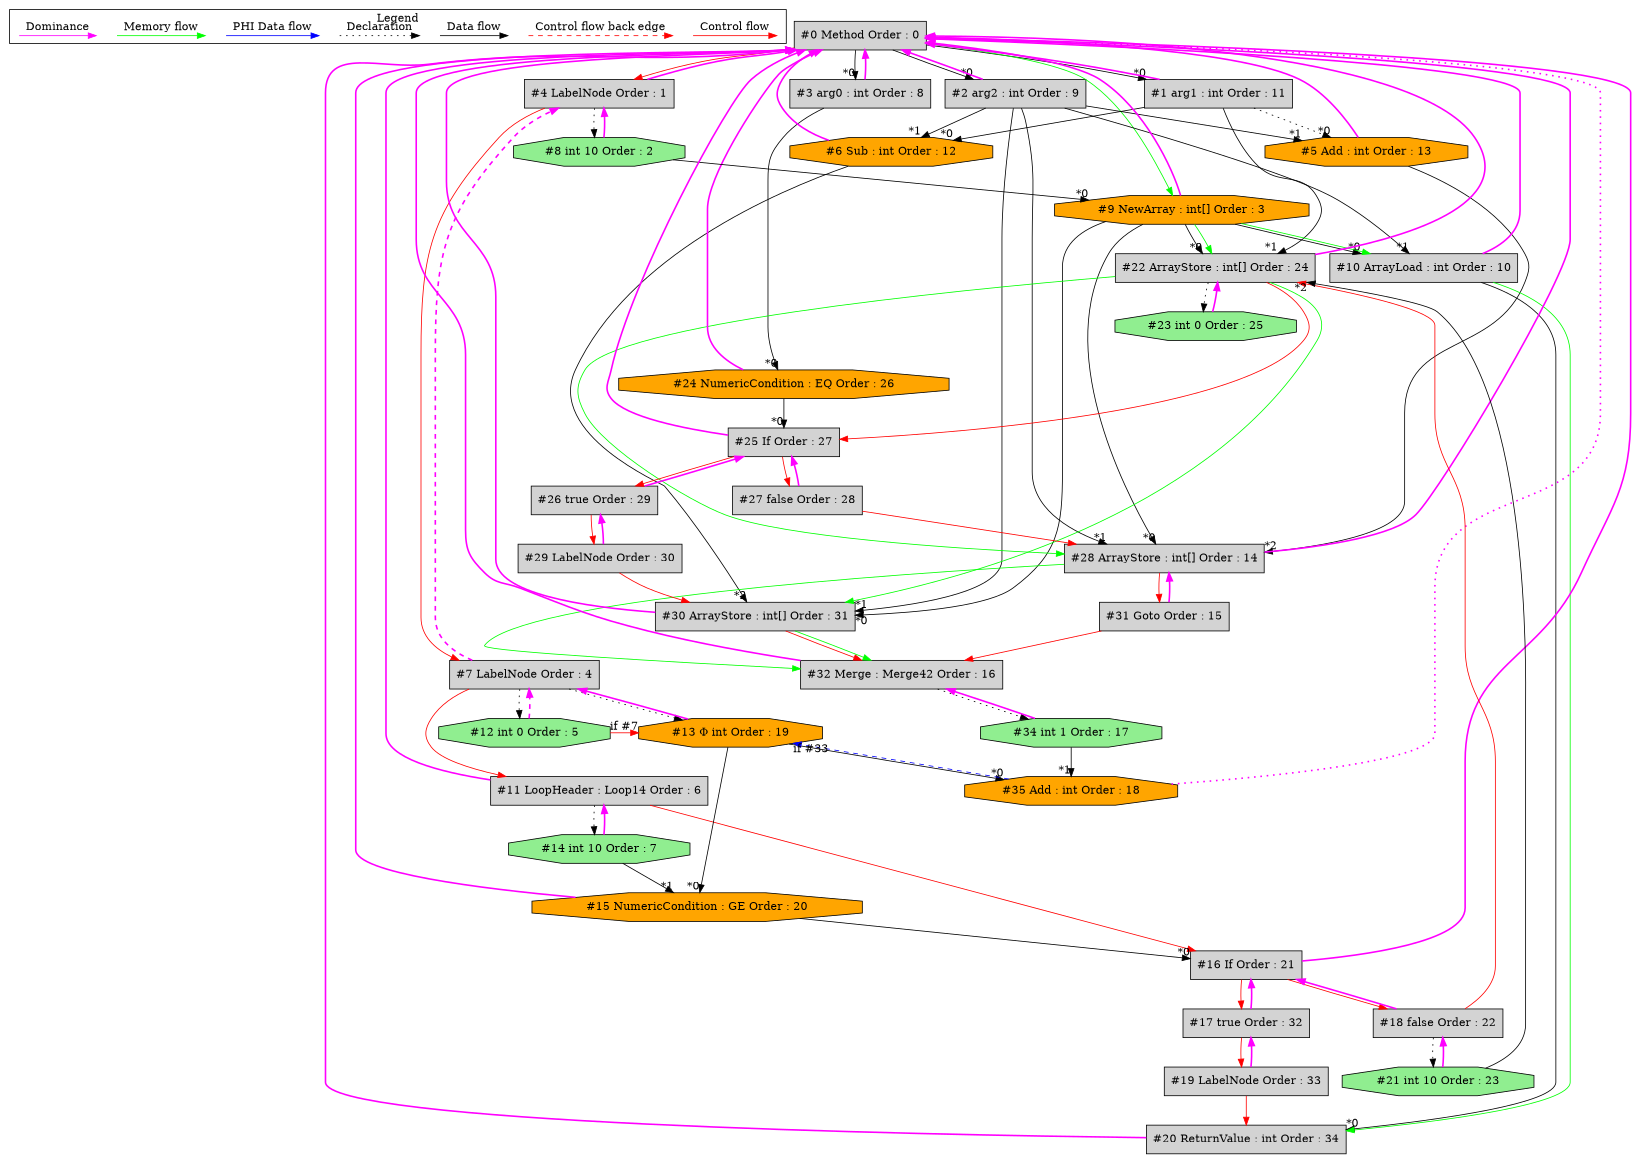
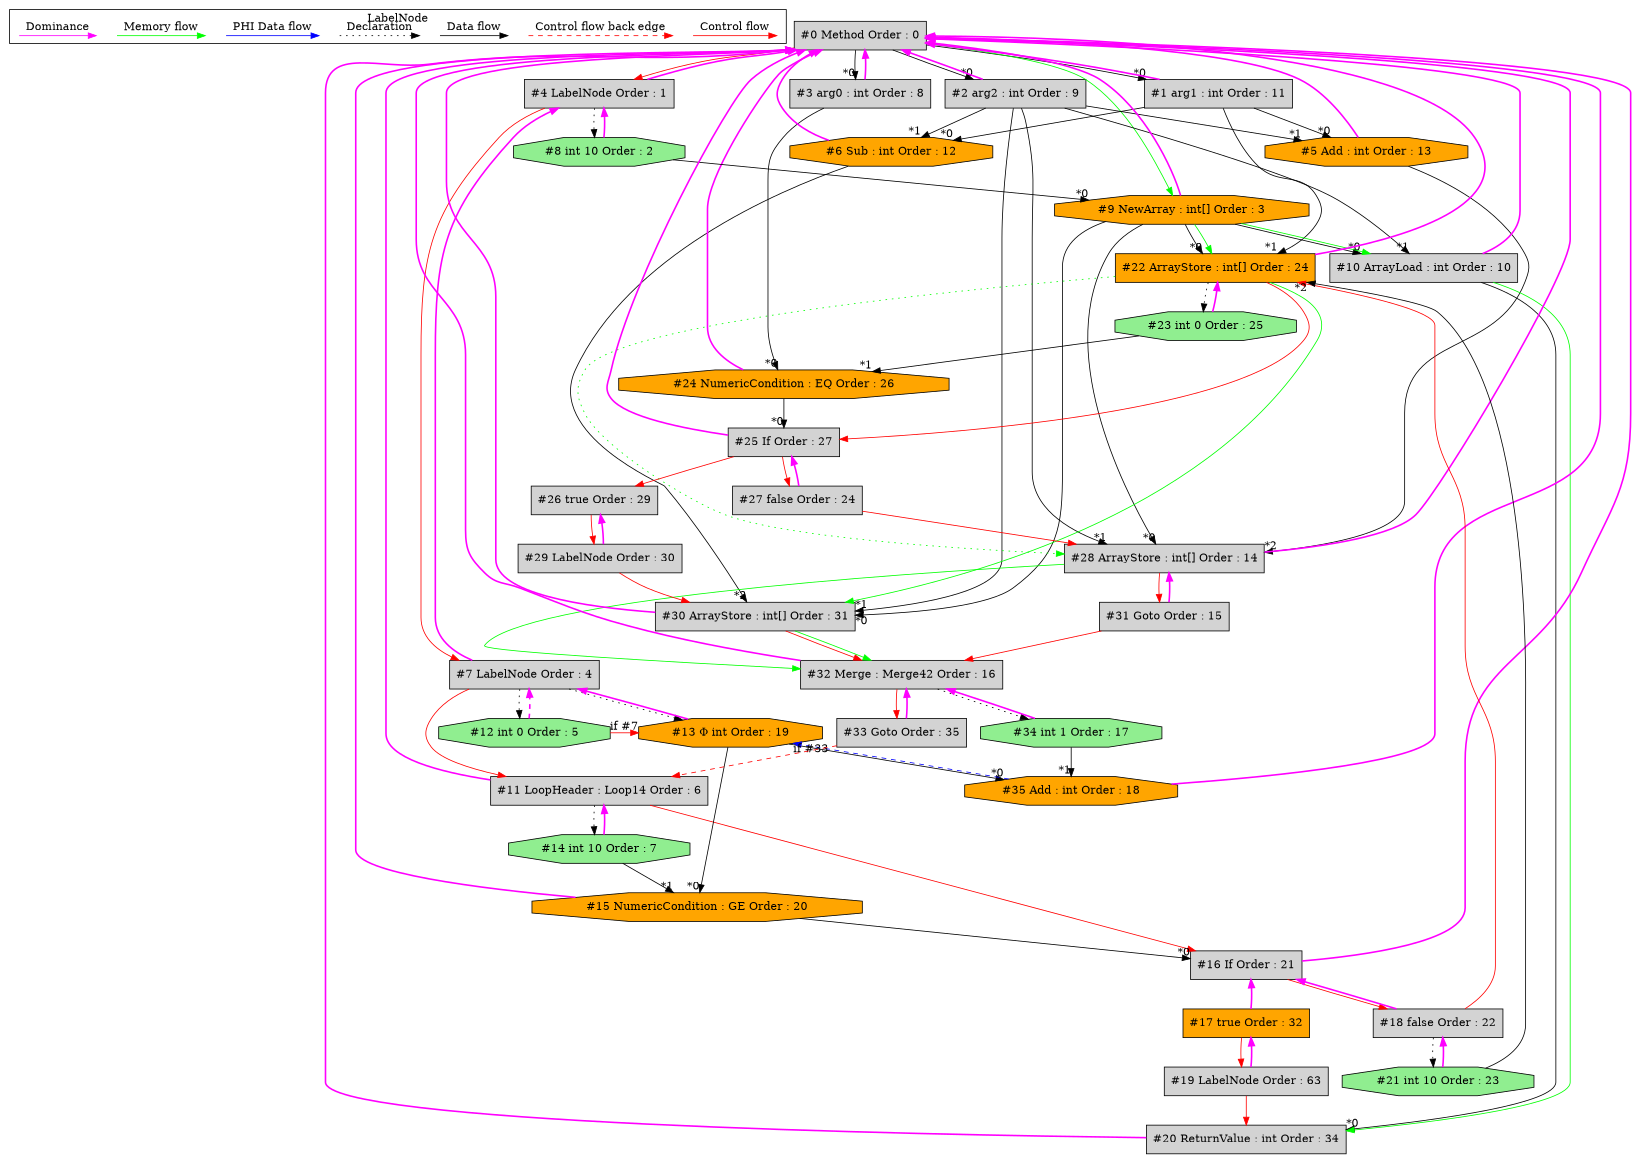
  digraph {
    ordering=in
    node [shape=box style=filled fillcolor=lightgrey]
    edge [labeldistance=2]
    c0 [shape=point style=invis fillcolor=""]
    c1 [shape=point style=invis fillcolor=""]
    c2 [shape=point style=invis fillcolor=""]
    c3 [shape=point style=invis fillcolor=""]
    d0 [shape=point style=invis fillcolor=""]
    d1 [shape=point style=invis fillcolor=""]
    d2 [shape=point style=invis fillcolor=""]
    d3 [shape=point style=invis fillcolor=""]
    d4 [shape=point style=invis fillcolor=""]
    d5 [shape=point style=invis fillcolor=""]
    d6 [shape=point style=invis fillcolor=""]
    d7 [shape=point style=invis fillcolor=""]
    d8 [shape=point style=invis fillcolor=""]
    d9 [shape=point style=invis fillcolor=""]
    n15 [label="#0 Method Order : 0"]
    n16 [label="#1 arg1 : int Order : 11"]
    n17 [label="#2 arg2 : int Order : 9"]
    n18 [label="#3 arg0 : int Order : 8"]
    n19 [label="#4 LabelNode Order : 1"]
    n20 [fillcolor=orange label="#9 NewArray : int[] Order : 3" shape=octagon]
    n21 [fillcolor=orange label="#5 Add : int Order : 13" shape=octagon]
    n22 [fillcolor=orange label="#6 Sub : int Order : 12" shape=octagon]
-   n23 [label="#22 ArrayStore : int[] Order : 24"]
+   n23 [fillcolor=orange label="#22 ArrayStore : int[] Order : 24"]
    n24 [label="#10 ArrayLoad : int Order : 10"]
    n25 [label="#28 ArrayStore : int[] Order : 14"]
    n26 [label="#30 ArrayStore : int[] Order : 31"]
    n27 [fillcolor=orange label="#24 NumericCondition : EQ Order : 26" shape=octagon]
    n28 [label="#7 LabelNode Order : 4"]
    n29 [fillcolor=lightgreen label="#8 int 10 Order : 2" shape=octagon]
    n30 [fillcolor=lightgreen label="#23 int 0 Order : 25" shape=octagon]
    n31 [label="#25 If Order : 27"]
    n32 [label="#20 ReturnValue : int Order : 34"]
    n33 [label="#32 Merge : Merge42 Order : 16"]
    n34 [label="#31 Goto Order : 15"]
    n35 [label="#11 LoopHeader : Loop14 Order : 6"]
    n36 [fillcolor=lightgreen label="#12 int 0 Order : 5" shape=octagon]
    n37 [fillcolor=orange label="#13 Φ int Order : 19" shape=octagon]
    n38 [fillcolor=lightgreen label="#14 int 10 Order : 7" shape=octagon]
    n39 [label="#16 If Order : 21"]
    n40 [fillcolor=orange label="#35 Add : int Order : 18" shape=octagon]
    n41 [fillcolor=orange label="#15 NumericCondition : GE Order : 20" shape=octagon]
-   n42 [label="#17 true Order : 32"]
+   n42 [fillcolor=orange label="#17 true Order : 32"]
    n43 [label="#18 false Order : 22"]
+   n44 [label="#33 Goto Order : 35"]
    n45 [fillcolor=lightgreen label="#34 int 1 Order : 17" shape=octagon]
-   n46 [label="#19 LabelNode Order : 33"]
+   n46 [label="#19 LabelNode Order : 63"]
    n47 [fillcolor=lightgreen label="#21 int 10 Order : 23" shape=octagon]
    n48 [label="#26 true Order : 29"]
-   n49 [label="#27 false Order : 28"]
+   n49 [label="#27 false Order : 24"]
    n50 [label="#29 LabelNode Order : 30"]
    subgraph cluster_1 {
-     label=Legend
+     label=LabelNode
      subgraph sub_2 {
        label=Legend
        rank=same
        c0
        c1
        c2
        c3
        d0
        d1
        d2
        d3
        d4
        d5
        d6
        d7
        d8
        d9
      }
    }
    c0 -> c1 [color=red label="Control flow" style=solid labeldistance=""]
    c2 -> c3 [color=red label="Control flow back edge" style=dashed labeldistance=""]
    d0 -> d1 [label="Data flow" labeldistance=""]
    d2 -> d3 [label=Declaration style=dotted labeldistance=""]
    d4 -> d5 [color=blue label="PHI Data flow" labeldistance=""]
    d6 -> d7 [color=green label="Memory flow" labeldistance=""]
    d8 -> d9 [color=fuchsia label=Dominance style=solid labeldistance=""]
    n15 -> n16 [headlabel="*0"]
    n15 -> n17 [headlabel="*0"]
    n15 -> n18 [headlabel="*0"]
    n15 -> n19 [color=red fontcolor=red]
    n15 -> n20 [color=green constraint=false]
    n16 -> n15 [color=fuchsia dir=forward penwidth=2 labeldistance=""]
-   n16 -> n21 [headlabel="*0" style=dotted]
+   n16 -> n21 [headlabel="*0"]
    n16 -> n22 [headlabel="*0"]
    n16 -> n23 [headlabel="*1"]
    n17 -> n15 [color=fuchsia dir=forward penwidth=2 labeldistance=""]
    n17 -> n21 [headlabel="*1"]
    n17 -> n22 [headlabel="*1"]
    n17 -> n24 [headlabel="*1"]
    n17 -> n25 [headlabel="*1"]
    n17 -> n26 [headlabel="*1"]
    n18 -> n15 [color=fuchsia dir=forward penwidth=2 labeldistance=""]
    n18 -> n27 [headlabel="*0"]
    n19 -> n15 [color=fuchsia dir=forward penwidth=2 labeldistance=""]
    n19 -> n28 [color=red fontcolor=red]
    n19 -> n29 [style=dotted labeldistance=""]
    n20 -> n15 [color=fuchsia dir=forward penwidth=2 labeldistance=""]
    n20 -> n23 [headlabel="*0"]
    n20 -> n23 [color=green constraint=false]
    n20 -> n24 [headlabel="*0"]
    n20 -> n24 [color=green constraint=false]
    n20 -> n25 [headlabel="*0"]
    n20 -> n26 [headlabel="*0"]
    n21 -> n15 [color=fuchsia dir=forward penwidth=2 labeldistance=""]
    n21 -> n25 [headlabel="*2"]
    n22 -> n15 [color=fuchsia dir=forward penwidth=2 labeldistance=""]
    n22 -> n26 [headlabel="*2"]
    n23 -> n15 [color=fuchsia dir=forward penwidth=2 labeldistance=""]
-   n23 -> n25 [color=green constraint=false]
+   n23 -> n25 [color=green constraint=false style=dotted]
    n23 -> n26 [color=green constraint=false]
    n23 -> n30 [style=dotted labeldistance=""]
    n23 -> n31 [color=red fontcolor=red]
    n24 -> n15 [color=fuchsia dir=forward penwidth=2 labeldistance=""]
    n24 -> n32 [headlabel="*0"]
    n24 -> n32 [color=green constraint=false]
    n25 -> n15 [color=fuchsia dir=forward penwidth=2 labeldistance=""]
    n25 -> n33 [color=green constraint=false]
    n25 -> n34 [color=red fontcolor=red]
    n26 -> n15 [color=fuchsia dir=forward penwidth=2 labeldistance=""]
    n26 -> n33 [color=red fontcolor=red]
    n26 -> n33 [color=green constraint=false]
    n27 -> n15 [color=fuchsia dir=forward penwidth=2 labeldistance=""]
    n27 -> n31 [headlabel="*0"]
-   n28 -> n19 [color=fuchsia dir=forward penwidth=2 style=dashed labeldistance=""]
+   n28 -> n19 [color=fuchsia dir=forward penwidth=2 labeldistance=""]
    n28 -> n35 [color=red fontcolor=red]
    n28 -> n36 [style=dotted labeldistance=""]
    n28 -> n37 [style=dotted labeldistance=""]
    n29 -> n19 [color=fuchsia dir=forward penwidth=2 labeldistance=""]
    n29 -> n20 [headlabel="*0"]
    n30 -> n23 [color=fuchsia dir=forward penwidth=2 labeldistance=""]
+   n30 -> n27 [headlabel="*1"]
    n31 -> n15 [color=fuchsia dir=forward penwidth=2 labeldistance=""]
    n31 -> n48 [color=red fontcolor=red]
    n31 -> n49 [color=red fontcolor=red]
    n32 -> n15 [color=fuchsia dir=forward penwidth=2 labeldistance=""]
    n33 -> n15 [color=fuchsia dir=forward penwidth=2 labeldistance=""]
+   n33 -> n44 [color=red fontcolor=red]
    n33 -> n45 [style=dotted labeldistance=""]
    n34 -> n25 [color=fuchsia dir=forward penwidth=2 labeldistance=""]
    n34 -> n33 [color=red fontcolor=red]
    n35 -> n15 [color=fuchsia dir=forward penwidth=2 labeldistance=""]
    n35 -> n38 [style=dotted labeldistance=""]
    n35 -> n39 [color=red fontcolor=red]
    n36 -> n28 [color=fuchsia dir=forward penwidth=2 style=dashed labeldistance=""]
    n36 -> n37 [color=red constraint=false headlabel="if #7"]
    n37 -> n28 [color=fuchsia dir=forward penwidth=2 labeldistance=""]
    n37 -> n40 [headlabel="*0"]
    n37 -> n41 [headlabel="*0"]
    n38 -> n35 [color=fuchsia dir=forward penwidth=2 labeldistance=""]
    n38 -> n41 [headlabel="*1"]
    n39 -> n15 [color=fuchsia dir=forward penwidth=2 labeldistance=""]
-   n39 -> n42 [color=red fontcolor=red]
    n39 -> n43 [color=red fontcolor=red]
-   n40 -> n15 [color=fuchsia dir=forward penwidth=2 style=dotted labeldistance=""]
+   n40 -> n15 [color=fuchsia dir=forward penwidth=2 labeldistance=""]
    n40 -> n37 [color=blue constraint=false headlabel="if #33" style=dashed]
    n41 -> n15 [color=fuchsia dir=forward penwidth=2 labeldistance=""]
    n41 -> n39 [headlabel="*0"]
    n42 -> n39 [color=fuchsia dir=forward penwidth=2 labeldistance=""]
    n42 -> n46 [color=red fontcolor=red]
    n43 -> n23 [color=red fontcolor=red]
    n43 -> n39 [color=fuchsia dir=forward penwidth=2 labeldistance=""]
    n43 -> n47 [style=dotted labeldistance=""]
+   n44 -> n33 [color=fuchsia dir=forward penwidth=2 labeldistance=""]
+   n44 -> n35 [color=red fontcolor=red style=dashed]
    n45 -> n33 [color=fuchsia dir=forward penwidth=2 labeldistance=""]
    n45 -> n40 [headlabel="*1"]
    n46 -> n32 [color=red fontcolor=red]
    n46 -> n42 [color=fuchsia dir=forward penwidth=2 labeldistance=""]
    n47 -> n23 [headlabel="*2"]
    n47 -> n43 [color=fuchsia dir=forward penwidth=2 labeldistance=""]
-   n48 -> n31 [color=fuchsia dir=forward penwidth=2 labeldistance=""]
    n48 -> n50 [color=red fontcolor=red]
    n49 -> n25 [color=red fontcolor=red]
    n49 -> n31 [color=fuchsia dir=forward penwidth=2 labeldistance=""]
    n50 -> n26 [color=red fontcolor=red]
    n50 -> n48 [color=fuchsia dir=forward penwidth=2 labeldistance=""]
  }
